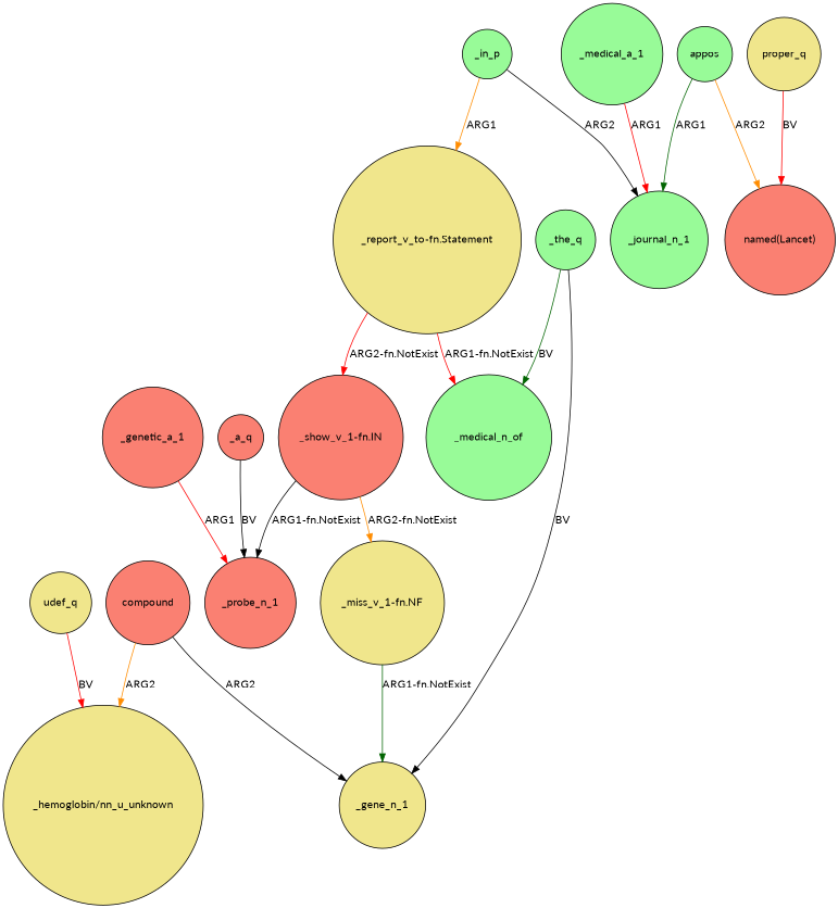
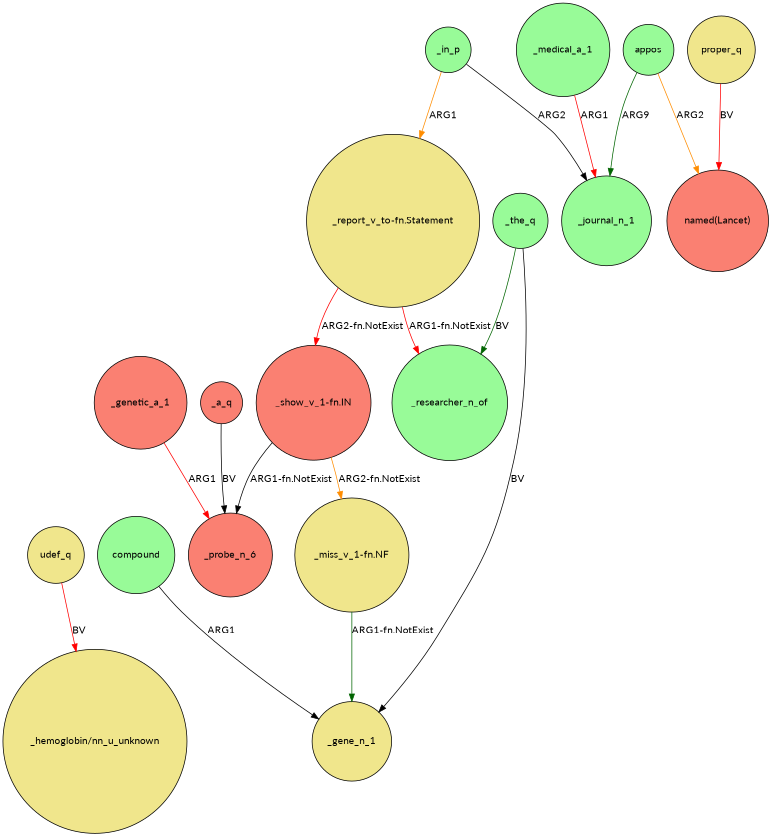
  digraph {
    fontname=Lato
    node [fillcolor=palegreen fontname=Lato shape=circle style=filled]
    edge [color=red fontname=Lato]
-   compound [fillcolor=salmon]
+   compound
    "_hemoglobin/nn_u_unknown" [fillcolor=khaki]
    _gene_n_1 [fillcolor=khaki]
    "_show_v_1-fn.IN" [fillcolor=salmon]
    "_report_v_to-fn.Statement" [fillcolor=khaki]
-   _researcher_n_of [label=_medical_n_of]
+   _researcher_n_of
    "_miss_v_1-fn.NF" [fillcolor=khaki]
-   _probe_n_1 [fillcolor=salmon]
+   _probe_n_1 [fillcolor=salmon label=_probe_n_6]
    _the_q
    _journal_n_1
    "named(Lancet)" [fillcolor=salmon]
    proper_q [fillcolor=khaki]
    _genetic_a_1 [fillcolor=salmon]
    udef_q [fillcolor=khaki]
    appos
    _in_p
    _a_q [fillcolor=salmon]
    _medical_a_1
-   compound -> "_hemoglobin/nn_u_unknown" [color=darkorange label=ARG2]
-   compound -> _gene_n_1 [color=black label=ARG2]
+   compound -> _gene_n_1 [color=black label=ARG1]
    "_show_v_1-fn.IN" -> "_miss_v_1-fn.NF" [color=darkorange label="ARG2-fn.NotExist"]
    "_show_v_1-fn.IN" -> _probe_n_1 [color=black label="ARG1-fn.NotExist"]
    "_report_v_to-fn.Statement" -> "_show_v_1-fn.IN" [label="ARG2-fn.NotExist"]
    "_report_v_to-fn.Statement" -> _researcher_n_of [label="ARG1-fn.NotExist"]
    "_miss_v_1-fn.NF" -> _gene_n_1 [color=darkgreen label="ARG1-fn.NotExist"]
    _the_q -> _gene_n_1 [color=black label=BV]
    _the_q -> _researcher_n_of [color=darkgreen label=BV]
    proper_q -> "named(Lancet)" [label=BV]
    _genetic_a_1 -> _probe_n_1 [label=ARG1]
    udef_q -> "_hemoglobin/nn_u_unknown" [label=BV]
-   appos -> _journal_n_1 [color=darkgreen label=ARG1]
+   appos -> _journal_n_1 [color=darkgreen label=ARG9]
    appos -> "named(Lancet)" [color=darkorange label=ARG2]
    _in_p -> "_report_v_to-fn.Statement" [color=darkorange label=ARG1]
    _in_p -> _journal_n_1 [color=black label=ARG2]
    _a_q -> _probe_n_1 [color=black label=BV]
    _medical_a_1 -> _journal_n_1 [label=ARG1]
  }
